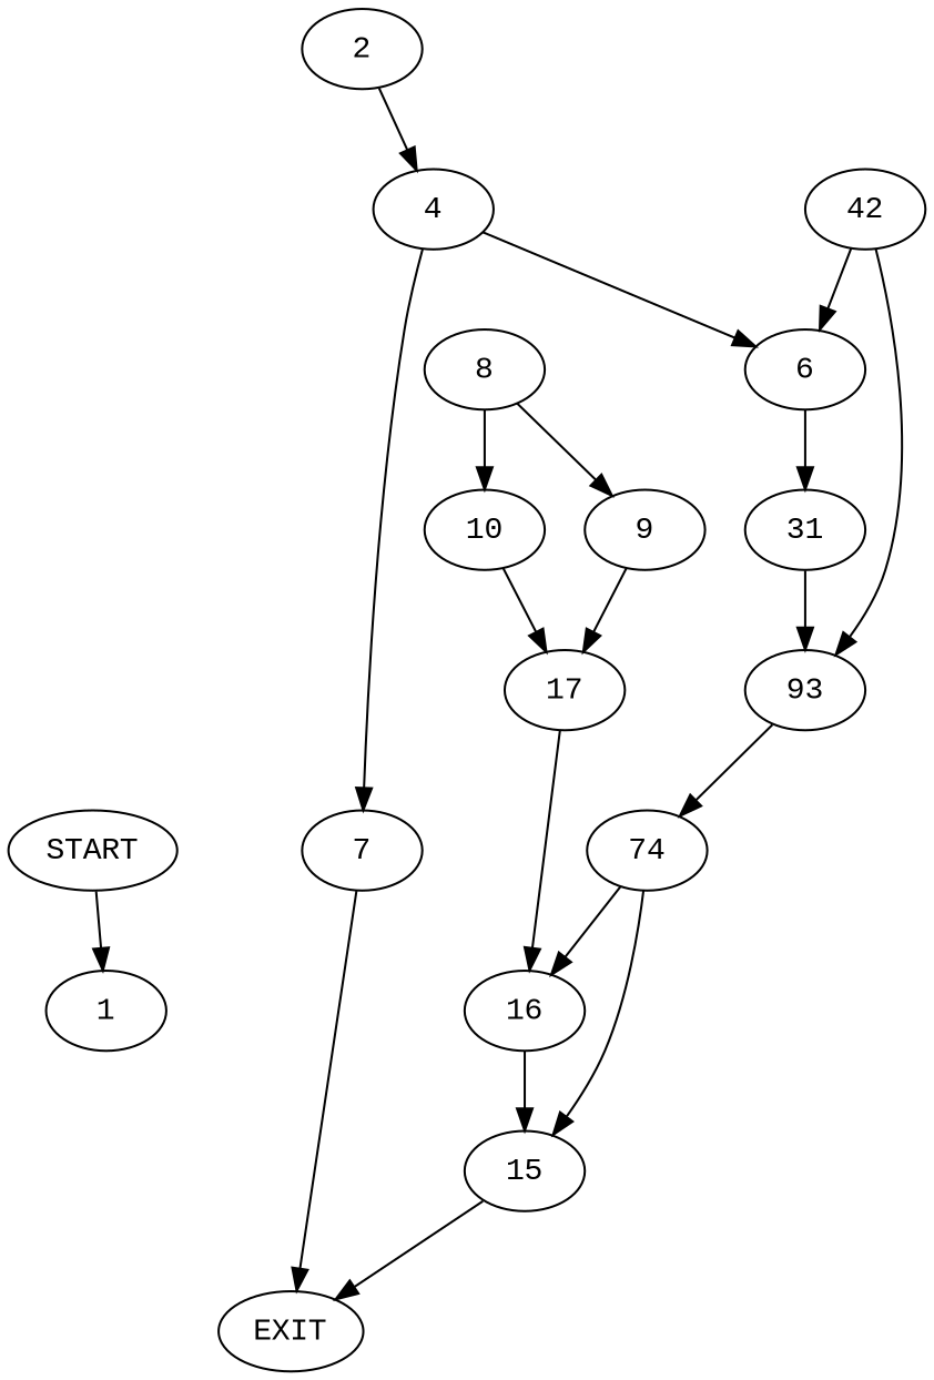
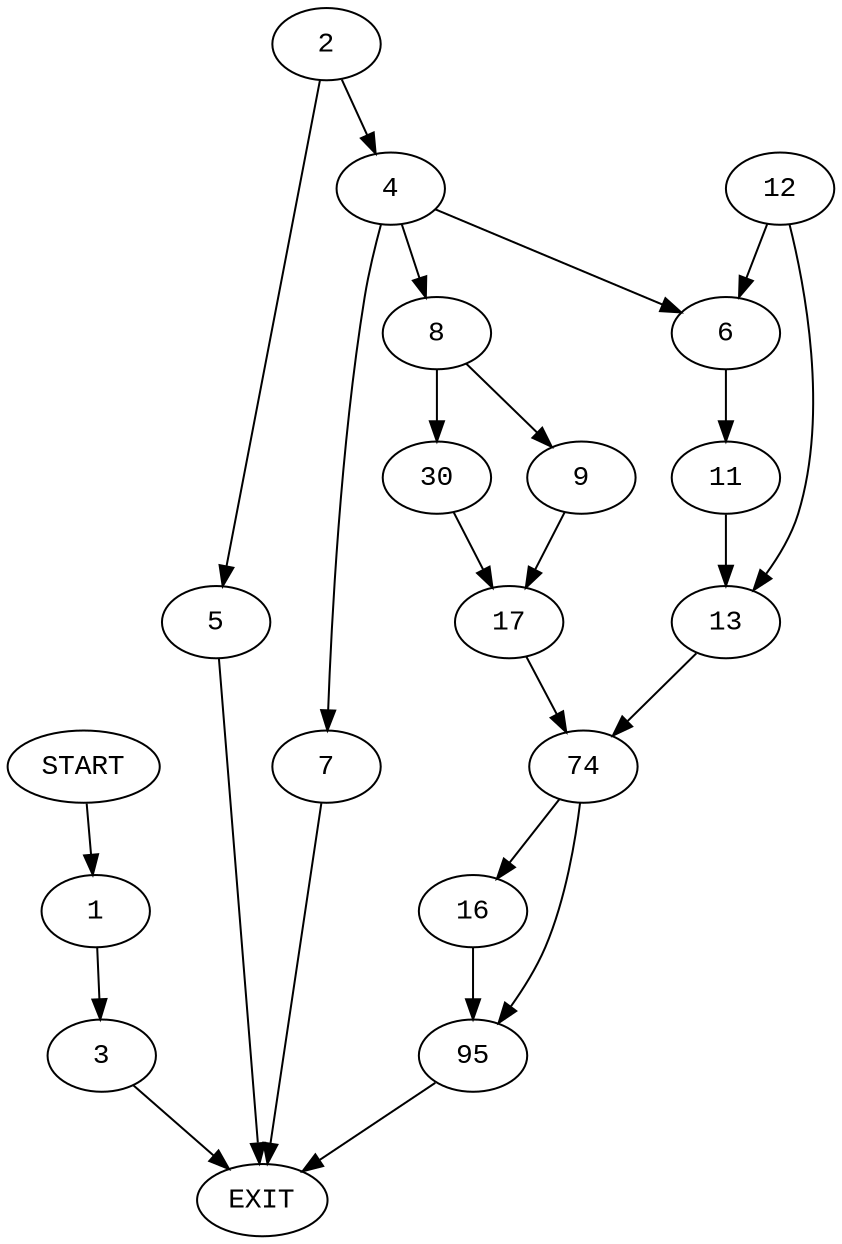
  digraph {
    fontname="Liberation Mono"
    node [fontname="Liberation Mono"]
    edge [fontname="Liberation Mono"]
    n1 [label=START]
    1
+   3
    n4 [label=EXIT]
    2
    4
+   5
    6
    7
    8
-   11 [label=31]
+   11
    9
-   10
-   13 [label=93]
-   12 [label=42]
+   10 [label=30]
+   13
+   12
    17
    n17 [label=74]
-   15
+   15 [label=95]
    16
    n1 -> 1
+   1 -> 3
+   3 -> n4
    2 -> 4
+   2 -> 5
    4 -> 6
    4 -> 7
+   4 -> 8
+   5 -> n4
    6 -> 11
    7 -> n4
    8 -> 9
    8 -> 10
    11 -> 13
    9 -> 17
    10 -> 17
    13 -> n17
    12 -> 6
    12 -> 13
-   17 -> 16
+   17 -> n17
    n17 -> 15
    n17 -> 16
    15 -> n4
    16 -> 15
  }
